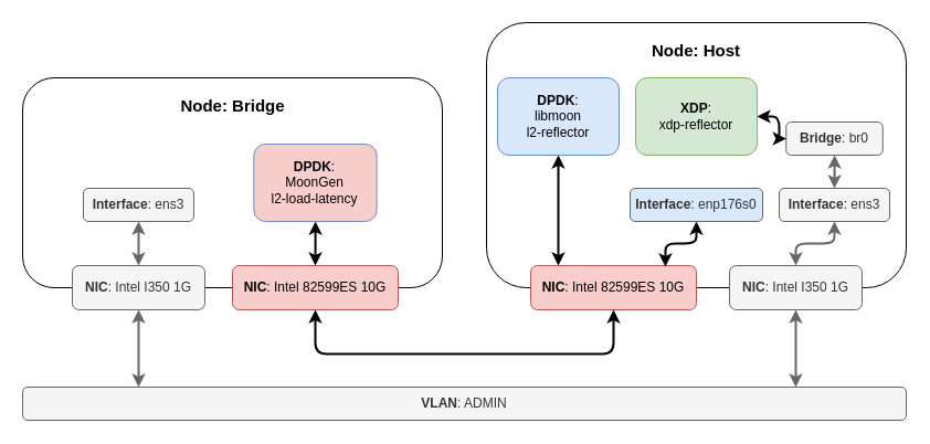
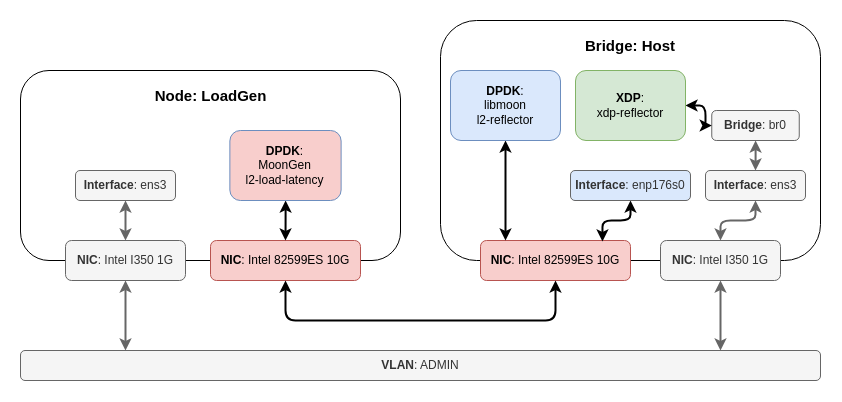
  <mxCell id="0" />
  <mxCell id="1" parent="0" />
  <mxCell id="2" value="" style="group" vertex="1" connectable="0" parent="1"><mxGeometry x="20" y="20" width="800" height="360" as="geometry" /></mxCell>
  <mxCell id="3" value="" style="rounded=1;whiteSpace=wrap;html=1;" parent="2" vertex="1"><mxGeometry y="50" width="380" height="190" as="geometry" /></mxCell>
- <mxCell id="4" value="Node: Bridge" style="text;html=1;strokeColor=none;fillColor=none;align=center;verticalAlign=middle;whiteSpace=wrap;rounded=0;fontStyle=1;fontSize=15;" parent="2" vertex="1"><mxGeometry x="27.5" y="60" width="325" height="30" as="geometry" /></mxCell>
+ <mxCell id="4" value="Node: LoadGen" style="text;html=1;strokeColor=none;fillColor=none;align=center;verticalAlign=middle;whiteSpace=wrap;rounded=0;fontStyle=1;fontSize=15;" parent="2" vertex="1"><mxGeometry x="27.5" y="60" width="325" height="30" as="geometry" /></mxCell>
  <mxCell id="5" value="" style="rounded=1;whiteSpace=wrap;html=1;" parent="2" vertex="1"><mxGeometry x="420" width="380" height="240" as="geometry" /></mxCell>
- <mxCell id="6" value="Node: Host" style="text;html=1;strokeColor=none;fillColor=none;align=center;verticalAlign=middle;whiteSpace=wrap;rounded=0;fontStyle=1;fontSize=15;" parent="2" vertex="1"><mxGeometry x="440" y="10" width="340" height="30" as="geometry" /></mxCell>
+ <mxCell id="6" value="Bridge: Host" style="text;html=1;strokeColor=none;fillColor=none;align=center;verticalAlign=middle;whiteSpace=wrap;rounded=0;fontStyle=1;fontSize=15;" parent="2" vertex="1"><mxGeometry x="440" y="10" width="340" height="30" as="geometry" /></mxCell>
  <mxCell id="7" value="&lt;b&gt;VLAN&lt;/b&gt;: ADMIN" style="rounded=1;whiteSpace=wrap;html=1;fillColor=#f5f5f5;fontColor=#333333;strokeColor=#666666;" parent="2" vertex="1"><mxGeometry y="330" width="800" height="30" as="geometry" /></mxCell>
  <mxCell id="8" style="edgeStyle=orthogonalEdgeStyle;rounded=1;orthogonalLoop=1;jettySize=auto;html=1;startArrow=classic;startFill=1;strokeWidth=2;fillColor=#f5f5f5;strokeColor=#666666;" parent="2" source="9" edge="1"><mxGeometry relative="1" as="geometry"><Array as="points"><mxPoint x="105" y="330" /></Array><mxPoint x="105" y="330" as="targetPoint" /></mxGeometry></mxCell>
  <mxCell id="9" value="&lt;b&gt;NIC&lt;/b&gt;: Intel I350 1G" style="rounded=1;whiteSpace=wrap;html=1;fillColor=#f5f5f5;fontColor=#333333;strokeColor=#666666;" parent="2" vertex="1"><mxGeometry x="45" y="220.0" width="120" height="40" as="geometry" /></mxCell>
  <mxCell id="10" style="edgeStyle=orthogonalEdgeStyle;rounded=1;orthogonalLoop=1;jettySize=auto;html=1;startArrow=classic;startFill=1;strokeWidth=2;fillColor=#f5f5f5;strokeColor=#666666;" parent="2" source="11" target="7" edge="1"><mxGeometry relative="1" as="geometry"><Array as="points"><mxPoint x="700" y="360" /><mxPoint x="700" y="360" /></Array></mxGeometry></mxCell>
  <mxCell id="11" value="&lt;b&gt;NIC&lt;/b&gt;: Intel I350 1G" style="rounded=1;whiteSpace=wrap;html=1;fillColor=#f5f5f5;fontColor=#333333;strokeColor=#666666;" parent="2" vertex="1"><mxGeometry x="640" y="220.0" width="120" height="40" as="geometry" /></mxCell>
  <mxCell id="12" value="&lt;b&gt;NIC&lt;/b&gt;: Intel 82599ES 10G" style="rounded=1;whiteSpace=wrap;html=1;fillColor=#f8cecc;strokeColor=#b85450;" parent="2" vertex="1"><mxGeometry x="190" y="220.0" width="150" height="40" as="geometry" /></mxCell>
  <mxCell id="13" value="&lt;b&gt;NIC&lt;/b&gt;: Intel 82599ES 10G" style="rounded=1;whiteSpace=wrap;html=1;fillColor=#f8cecc;strokeColor=#b85450;" parent="2" vertex="1"><mxGeometry x="460" y="220.0" width="150" height="40" as="geometry" /></mxCell>
  <mxCell id="14" style="edgeStyle=orthogonalEdgeStyle;rounded=1;orthogonalLoop=1;jettySize=auto;html=1;exitX=0.5;exitY=1;exitDx=0;exitDy=0;startArrow=classic;startFill=1;strokeWidth=2;" parent="2" source="12" target="13" edge="1"><mxGeometry relative="1" as="geometry"><mxPoint x="550" y="260" as="targetPoint" /><Array as="points"><mxPoint x="265" y="300" /><mxPoint x="535" y="300" /></Array></mxGeometry></mxCell>
  <mxCell id="15" style="edgeStyle=orthogonalEdgeStyle;rounded=1;orthogonalLoop=1;jettySize=auto;html=1;startArrow=classic;startFill=1;strokeWidth=2;fillColor=#f5f5f5;strokeColor=#666666;" parent="2" source="16" target="9" edge="1"><mxGeometry relative="1" as="geometry" /></mxCell>
  <mxCell id="16" value="&lt;b&gt;Interface&lt;/b&gt;: ens3" style="rounded=1;whiteSpace=wrap;html=1;fillColor=#f5f5f5;fontColor=#333333;strokeColor=#666666;" parent="2" vertex="1"><mxGeometry x="55" y="150" width="100" height="30" as="geometry" /></mxCell>
  <mxCell id="17" style="edgeStyle=orthogonalEdgeStyle;rounded=1;orthogonalLoop=1;jettySize=auto;html=1;startArrow=classic;startFill=1;strokeWidth=2;fillColor=#f5f5f5;strokeColor=#666666;" parent="2" source="18" target="11" edge="1"><mxGeometry relative="1" as="geometry" /></mxCell>
  <mxCell id="18" value="&lt;b&gt;Interface&lt;/b&gt;: ens3" style="rounded=1;whiteSpace=wrap;html=1;fillColor=#f5f5f5;fontColor=#333333;strokeColor=#666666;" parent="2" vertex="1"><mxGeometry x="685" y="150" width="100" height="30" as="geometry" /></mxCell>
  <mxCell id="19" style="edgeStyle=orthogonalEdgeStyle;rounded=1;orthogonalLoop=1;jettySize=auto;html=1;startArrow=classic;startFill=1;strokeWidth=2;" parent="2" source="20" target="12" edge="1"><mxGeometry relative="1" as="geometry" /></mxCell>
  <mxCell id="20" value="&lt;div&gt;&lt;b&gt;DPDK&lt;/b&gt;:&lt;b&gt; &lt;/b&gt;&lt;br&gt;&lt;/div&gt;&lt;div&gt;MoonGen&lt;/div&gt;&lt;div&gt;l2-load-latency&lt;br&gt;&lt;/div&gt;" style="rounded=1;whiteSpace=wrap;html=1;fillColor=#f8cecc;strokeColor=#6c8ebf;" parent="2" vertex="1"><mxGeometry x="209.37" y="110" width="111.25" height="70" as="geometry" /></mxCell>
  <mxCell id="21" style="edgeStyle=orthogonalEdgeStyle;orthogonalLoop=1;jettySize=auto;html=1;startArrow=classic;startFill=1;strokeWidth=2;rounded=1;" parent="2" source="22" target="13" edge="1"><mxGeometry relative="1" as="geometry"><Array as="points"><mxPoint x="485" y="200" /><mxPoint x="485" y="200" /></Array></mxGeometry></mxCell>
  <mxCell id="22" value="&lt;div&gt;&lt;b&gt;DPDK&lt;/b&gt;: &lt;b&gt;&lt;br&gt;&lt;/b&gt;&lt;/div&gt;&lt;div&gt;libmoon&lt;br&gt;&lt;/div&gt;&lt;div&gt;l2-reflector&lt;br&gt;&lt;/div&gt;" style="rounded=1;whiteSpace=wrap;html=1;fillColor=#dae8fc;strokeColor=#6c8ebf;" parent="2" vertex="1"><mxGeometry x="430" y="50" width="110" height="70" as="geometry" /></mxCell>
  <mxCell id="23" style="edgeStyle=orthogonalEdgeStyle;rounded=1;orthogonalLoop=1;jettySize=auto;html=1;startArrow=classic;startFill=1;strokeWidth=2;fillColor=#f5f5f5;strokeColor=#666666;" parent="2" source="24" target="18" edge="1"><mxGeometry relative="1" as="geometry" /></mxCell>
  <mxCell id="24" value="&lt;b&gt;Bridge&lt;/b&gt;: br0" style="rounded=1;whiteSpace=wrap;html=1;fillColor=#f5f5f5;fontColor=#333333;strokeColor=#666666;" parent="2" vertex="1"><mxGeometry x="691.25" y="90" width="87.5" height="30" as="geometry" /></mxCell>
  <mxCell id="25" style="edgeStyle=orthogonalEdgeStyle;rounded=1;orthogonalLoop=1;jettySize=auto;html=1;fontSize=15;strokeWidth=2;startArrow=classic;startFill=1;entryX=0.813;entryY=0.025;entryDx=0;entryDy=0;entryPerimeter=0;" edge="1" parent="2" source="26" target="13"><mxGeometry relative="1" as="geometry"><Array as="points"><mxPoint x="610" y="200" /><mxPoint x="582" y="200" /></Array></mxGeometry></mxCell>
  <mxCell id="26" value="&lt;b&gt;Interface&lt;/b&gt;: enp176s0" style="rounded=1;whiteSpace=wrap;html=1;fillColor=#dae8fc;fontColor=#333333;strokeColor=#666666;" vertex="1" parent="2"><mxGeometry x="550" y="150" width="120" height="30" as="geometry" /></mxCell>
  <mxCell id="27" style="edgeStyle=orthogonalEdgeStyle;rounded=1;orthogonalLoop=1;jettySize=auto;html=1;fontSize=15;startArrow=classic;startFill=1;strokeWidth=2;" edge="1" parent="2" source="28" target="24"><mxGeometry relative="1" as="geometry" /></mxCell>
  <mxCell id="28" value="&lt;div&gt;&lt;b&gt;XDP&lt;/b&gt;: &lt;b&gt;&lt;br&gt;&lt;/b&gt;&lt;/div&gt;&lt;div&gt;xdp-reflector&lt;br&gt;&lt;/div&gt;" style="rounded=1;whiteSpace=wrap;html=1;fillColor=#d5e8d4;strokeColor=#82b366;" vertex="1" parent="2"><mxGeometry x="555" y="50" width="110" height="70" as="geometry" /></mxCell>
